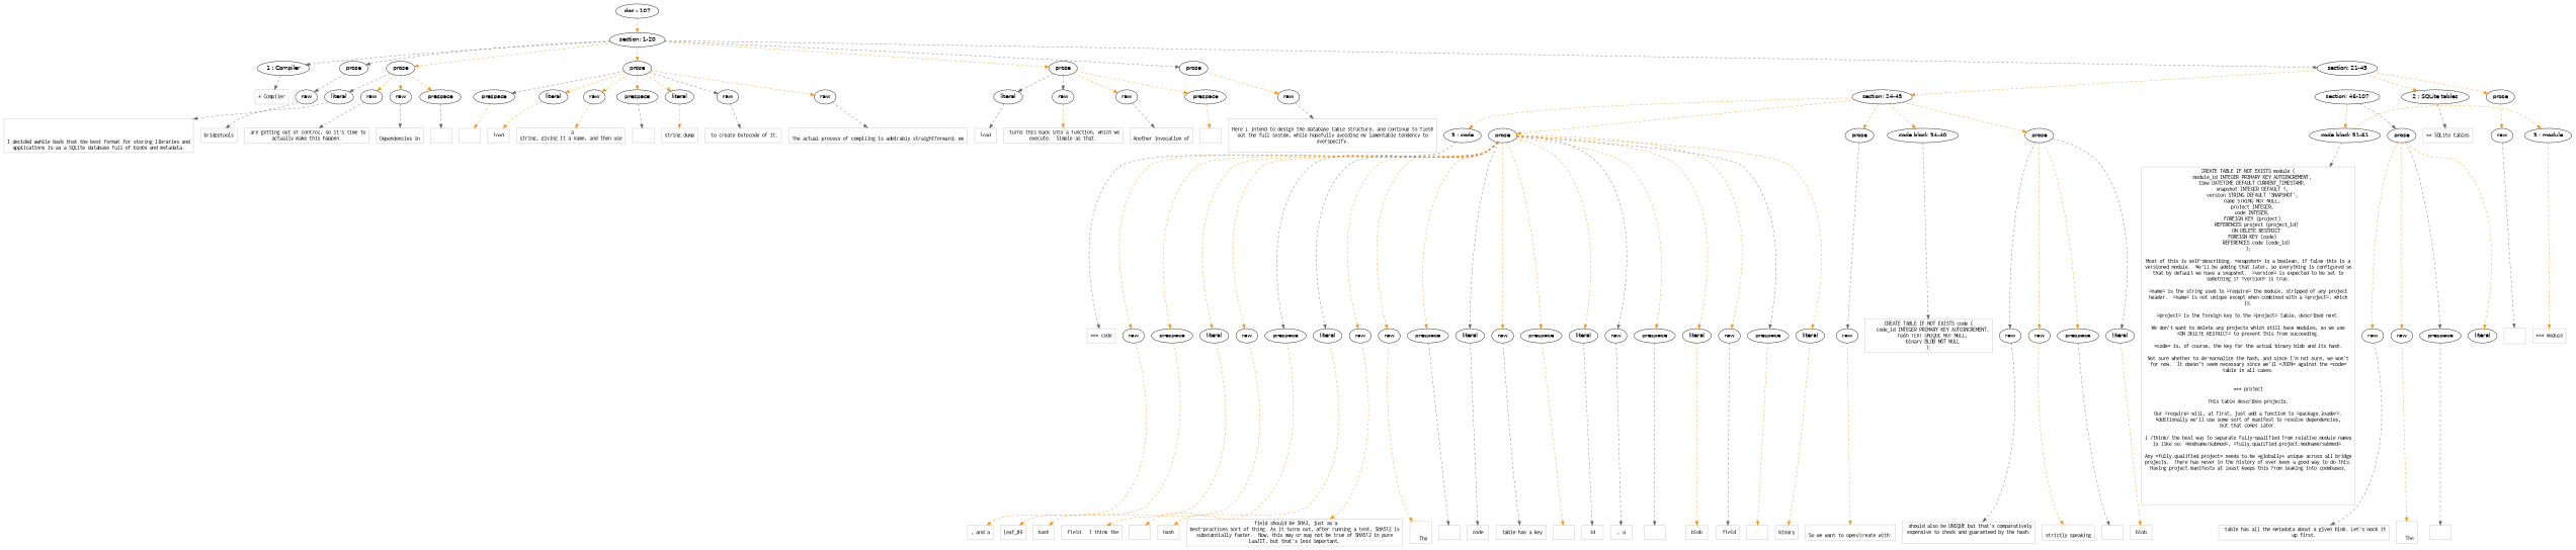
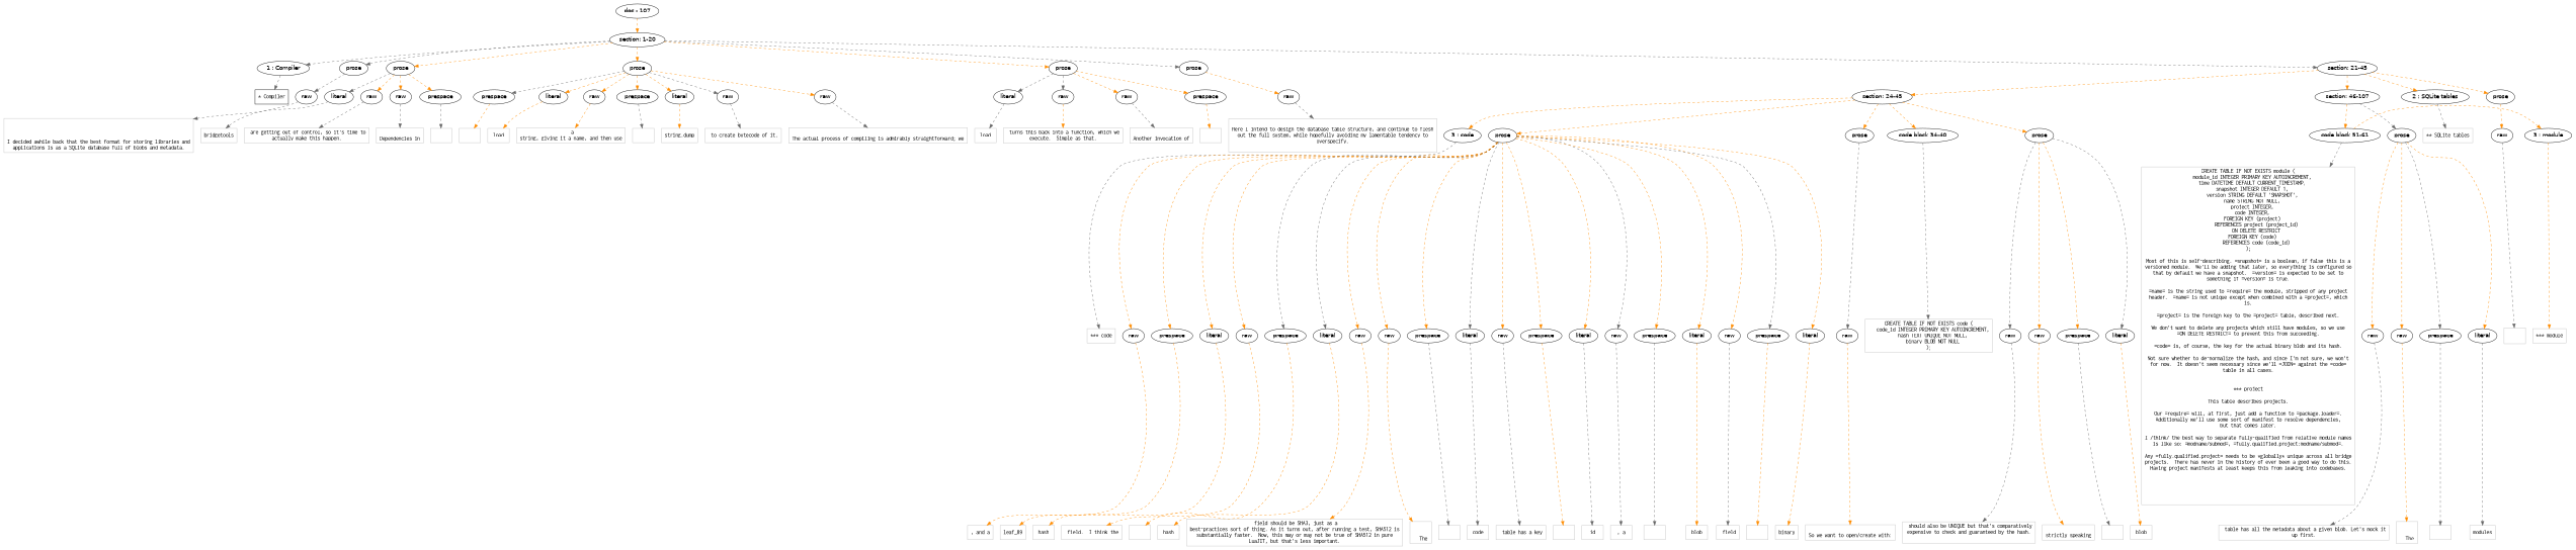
  digraph {
    node [fontname=Helvetica]
    edge [color=darkorange style=dashed]
    n1 [label="section: 1-20"]
    n2 [label=raw]
    n3 [label=prespace]
    n4 [label=literal]
    n5 [label=raw]
    n6 [label="1 : Compiler"]
    n7 [label=prose]
    n8 [label=prose]
    n9 [label=prose]
    n10 [label=prose]
    n11 [label=prose]
    n12 [label="section: 21-45"]
    n13 [label=raw]
    n14 [label=raw]
    n15 [label=prespace]
    n16 [label=literal]
    n17 [label=raw]
    n18 [label=prespace]
    n19 [label=literal]
    n20 [label=raw]
    n21 [label=raw]
    n22 [label=prespace]
    n23 [label=literal]
    n24 [label=raw]
    n25 [label=raw]
    n26 [label="2 : SQLite tables"]
    n27 [label=prose]
    n28 [label="section: 24-45"]
    n29 [label="section: 46-107"]
    n30 [label=raw]
    n31 [label="3 : code"]
    n32 [label=prose]
    n33 [label=prose]
    n34 [label="code block 34-40"]
    n35 [label=prose]
    n36 [label=raw]
    n37 [label=prespace]
    n38 [label=literal]
    n39 [label=raw]
    n40 [label=prespace]
    n41 [label=literal]
    n42 [label=raw]
    n43 [label=prespace]
    n44 [label=literal]
    n45 [label=raw]
    n46 [label=prespace]
    n47 [label=literal]
    n48 [label=raw]
    n49 [label=prespace]
    n50 [label=literal]
    n51 [label=raw]
    n52 [label=prespace]
    n53 [label=literal]
    n54 [label=raw]
    n55 [label=raw]
    n56 [label=raw]
    n57 [label=prespace]
    n58 [label=literal]
    n59 [label=raw]
    n60 [label="3 : module"]
    n61 [label=prose]
    n62 [label="code block 51-61"]
    n63 [label=raw]
    n64 [label=prespace]
    n65 [label=literal]
    n66 [label=raw]
-   n67 [color=Gray fontname=Inconsolata label="* Compiler" shape=rectangle]
+   n67 [color=black fontname=Inconsolata label="* Compiler" shape=rectangle]
    n68 [color=Gray fontname=Inconsolata label="\n\n\nI decided awhile back that the best format for storing libraries and\napplications is as a SQLite database full of blobs and metadata.\n" shape=rectangle]
    n69 [color=Gray fontname=Inconsolata label="\nDependencies in" shape=rectangle]
    n70 [color=Gray fontname=Inconsolata label=" " shape=rectangle]
    n71 [color=Gray fontname=Inconsolata label=bridgetools shape=rectangle]
    n72 [color=Gray fontname=Inconsolata label=" are getting out of control, so it's time to\nactually make this happen.\n" shape=rectangle]
    n73 [color=Gray fontname=Inconsolata label="\nThe actual process of compiling is admirably straightforward; we" shape=rectangle]
    n74 [color=Gray fontname=Inconsolata label=" " shape=rectangle]
    n75 [color=Gray fontname=Inconsolata label=load shape=rectangle]
    n76 [color=Gray fontname=Inconsolata label=" a\nstring, giving it a name, and then use" shape=rectangle]
    n77 [color=Gray fontname=Inconsolata label=" " shape=rectangle]
    n78 [color=Gray fontname=Inconsolata label="string.dump" shape=rectangle]
    n79 [color=Gray fontname=Inconsolata label=" to create bytecode of it.\n" shape=rectangle]
    n80 [color=Gray fontname=Inconsolata label="\nAnother invocation of" shape=rectangle]
    n81 [color=Gray fontname=Inconsolata label=" " shape=rectangle]
    n82 [color=Gray fontname=Inconsolata label=load shape=rectangle]
    n83 [color=Gray fontname=Inconsolata label=" turns this back into a function, which we\nexecute.  Simple as that.\n" shape=rectangle]
    n84 [color=Gray fontname=Inconsolata label="\nHere I intend to design the database table structure, and continue to flesh\nout the full system, while hopefully avoiding my lamentable tendency to\noverspecify.\n\n" shape=rectangle]
    n85 [color=Gray fontname=Inconsolata label="** SQLite tables" shape=rectangle]
    n86 [color=Gray fontname=Inconsolata label="\n\n" shape=rectangle]
    n87 [color=Gray fontname=Inconsolata label="*** code" shape=rectangle]
    n88 [color=Gray fontname=Inconsolata label="CREATE TABLE IF NOT EXISTS code (\n   code_id INTEGER PRIMARY KEY AUTOINCREMENT,\n   hash TEXT UNIQUE NOT NULL,\n   binary BLOB NOT NULL\n);" shape=rectangle]
    n89 [color=Gray fontname=Inconsolata label="\n\n  The" shape=rectangle]
    n90 [color=Gray fontname=Inconsolata label=" " shape=rectangle]
    n91 [color=Gray fontname=Inconsolata label=code shape=rectangle]
    n92 [color=Gray fontname=Inconsolata label=" table has a key" shape=rectangle]
    n93 [color=Gray fontname=Inconsolata label=" " shape=rectangle]
    n94 [color=Gray fontname=Inconsolata label=id shape=rectangle]
    n95 [color=Gray fontname=Inconsolata label=", a" shape=rectangle]
    n96 [color=Gray fontname=Inconsolata label=" " shape=rectangle]
    n97 [color=Gray fontname=Inconsolata label=blob shape=rectangle]
    n98 [color=Gray fontname=Inconsolata label=" field" shape=rectangle]
    n99 [color=Gray fontname=Inconsolata label=" " shape=rectangle]
    n100 [color=Gray fontname=Inconsolata label=binary shape=rectangle]
    n101 [color=Gray fontname=Inconsolata label=", and a" shape=rectangle]
    leaf_89 [color=Gray fontname=Inconsolata shape=rectangle]
    n103 [color=Gray fontname=Inconsolata label=hash shape=rectangle]
    n104 [color=Gray fontname=Inconsolata label=" field.  I think the" shape=rectangle]
    n105 [color=Gray fontname=Inconsolata label=" " shape=rectangle]
    n106 [color=Gray fontname=Inconsolata label=hash shape=rectangle]
    n107 [color=Gray fontname=Inconsolata label=" field should be SHA3, just as a\nbest-practices sort of thing. As it turns out, after running a test, SHA512 is\nsubstantially faster.  Now, this may or may not be true of SHA512 in pure\nLuaJIT, but that's less important.\n" shape=rectangle]
    n108 [color=Gray fontname=Inconsolata label="\nSo we want to open/create with:\n" shape=rectangle]
    n109 [color=Gray fontname=Inconsolata label="\nstrictly speaking" shape=rectangle]
    n110 [color=Gray fontname=Inconsolata label=" " shape=rectangle]
    n111 [color=Gray fontname=Inconsolata label=blob shape=rectangle]
    n112 [color=Gray fontname=Inconsolata label=" should also be UNIQUE but that's comparatively\nexpensive to check and guaranteed by the hash.\n\n" shape=rectangle]
    n113 [color=Gray fontname=Inconsolata label="*** module" shape=rectangle]
    n114 [color=Gray fontname=Inconsolata label="CREATE TABLE IF NOT EXISTS module (\n   module_id INTEGER PRIMARY KEY AUTOINCREMENT,\n   time DATETIME DEFAULT CURRENT_TIMESTAMP,\n   snapshot INTEGER DEFAULT 1,\n   version STRING DEFAULT 'SNAPSHOT',\n   name STRING NOT NULL,\n   project INTEGER,\n   code INTEGER,\n   FOREIGN KEY (project)\n      REFERENCES project (project_id)\n      ON DELETE RESTRICT\n   FOREIGN KEY (code)\n      REFERENCES code (code_id)\n);\n\nMost of this is self-describing. =snapshot= is a boolean, if false this is a\nversioned module.  We'll be adding that later, so everything is configured so\nthat by default we have a snapshot.  =version= is expected to be set to\nsomething if =version= is true.\n\n=name= is the string used to =require= the module, stripped of any project\nheader.  =name= is not unique except when combined with a =project=, which\nis.\n\n=project= is the foreign key to the =project= table, described next.\n\nWe don't want to delete any projects which still have modules, so we use\n=ON DELETE RESTRICT= to prevent this from succeeding.\n\n=code= is, of course, the key for the actual binary blob and its hash.\n\nNot sure whether to de-normalize the hash, and since I'm not sure, we won't\nfor now.  It doesn't seem necessary since we'll =JOIN= against the =code=\ntable in all cases.\n\n\n*** project\n\nThis table describes projects.\n\nOur =require= will, at first, just add a function to =package.loader=.\nAdditionally we'll use some sort of manifest to resolve dependencies,\nbut that comes later.\n\nI /think/ the best way to separate fully-qualified from relative module names\nis like so: =modname/submod=, =fully.qualified.project:modname/submod=.\n\nAny =fully.qualified.project= needs to be *globally* unique across all bridge\nprojects.  There has never in the history of ever been a good way to do this.\nHaving project manifests at least keeps this from leaking into codebases.\n\n\n\n\n\n" shape=rectangle]
    n115 [color=Gray fontname=Inconsolata label="\n\n  The" shape=rectangle]
    n116 [color=Gray fontname=Inconsolata label=" " shape=rectangle]
+   n117 [color=Gray fontname=Inconsolata label=modules shape=rectangle]
    n118 [color=Gray fontname=Inconsolata label=" table has all the metadata about a given blob. Let's mock it\nup first.\n" shape=rectangle]
    n119 [label="doc - 107"]
    subgraph sub_1 {
      rank=same
      n1
    }
    subgraph sub_2 {
      rank=same
      n2
      n3
      n4
      n5
    }
    subgraph sub_3 {
      rank=same
      n6
      n7
      n8
      n9
      n10
      n11
      n12
    }
    subgraph sub_4 {
      rank=same
      n13
    }
    subgraph sub_5 {
      rank=same
      n14
      n15
      n16
      n17
      n18
      n19
      n20
    }
    subgraph sub_6 {
      rank=same
      n21
      n22
      n23
      n24
    }
    subgraph sub_7 {
      rank=same
      n25
    }
    subgraph sub_8 {
      rank=same
      n26
      n27
      n28
      n29
    }
    subgraph sub_9 {
      rank=same
      n30
    }
    subgraph sub_10 {
      rank=same
      n31
      n32
      n33
      n34
      n35
    }
    subgraph sub_11 {
      rank=same
      n36
      n37
      n38
      n39
      n40
      n41
      n42
      n43
      n44
      n45
      n46
      n47
      n48
      n49
      n50
      n51
      n52
      n53
      n54
    }
    subgraph sub_12 {
      rank=same
      n55
    }
    subgraph sub_13 {
      rank=same
      n56
      n57
      n58
      n59
    }
    subgraph sub_14 {
      rank=same
      n60
      n61
      n62
    }
    subgraph sub_15 {
      rank=same
      n63
      n64
      n65
      n66
    }
    n1 -> n6 [color=gray40]
    n1 -> n7 [color=gray40]
    n1 -> n8
    n1 -> n9
    n1 -> n10
    n1 -> n11 [color=gray40]
    n1 -> n12 [color=gray40]
    n2 -> n69 [color=gray40]
    n3 -> n70 [color=gray40]
    n4 -> n71 [color=gray40]
    n5 -> n72 [color=gray40]
    n6 -> n67 [color=gray40]
    n7 -> n13 [color=gray40]
    n8 -> n2
    n8 -> n3
    n8 -> n4 [color=gray40]
    n8 -> n5
    n9 -> n14
    n9 -> n15 [color=gray40]
    n9 -> n16
    n9 -> n17
    n9 -> n18
    n9 -> n19
    n9 -> n20 [color=gray40]
    n10 -> n21
    n10 -> n22
    n10 -> n23 [color=gray40]
    n10 -> n24 [color=gray40]
    n11 -> n25
    n12 -> n26
    n12 -> n27
    n12 -> n28
+   n12 -> n29
    n13 -> n68 [color=gray40]
    n14 -> n73 [color=gray40]
    n15 -> n74
    n16 -> n75
    n17 -> n76
    n18 -> n77 [color=gray40]
    n19 -> n78
    n20 -> n79 [color=gray40]
    n21 -> n80 [color=gray40]
    n22 -> n81
    n23 -> n82 [color=gray40]
    n24 -> n83
    n25 -> n84 [color=gray40]
    n26 -> n85 [color=gray40]
    n27 -> n30
    n28 -> n31
    n28 -> n32
    n28 -> n33
    n28 -> n34
    n28 -> n35
    n29 -> n61 [color=gray40]
    n29 -> n62
    n30 -> n86 [color=gray40]
    n31 -> n87 [color=gray40]
    n32 -> n36
    n32 -> n37
    n32 -> n38 [color=gray40]
    n32 -> n39
    n32 -> n40
    n32 -> n41
    n32 -> n42 [color=gray40]
    n32 -> n43
    n32 -> n44
    n32 -> n45
    n32 -> n46 [color=gray40]
    n32 -> n47
    n32 -> n48
    n32 -> n49
    n32 -> n50
    n32 -> n51
    n32 -> n52 [color=gray40]
    n32 -> n53 [color=gray40]
    n32 -> n54
    n33 -> n55 [color=gray40]
    n34 -> n88 [color=gray40]
    n35 -> n56
    n35 -> n57
    n35 -> n58 [color=gray40]
    n35 -> n59 [color=gray40]
    n36 -> n89
    n37 -> n90 [color=gray40]
    n38 -> n91 [color=gray40]
    n39 -> n92 [color=gray40]
    n40 -> n93
    n41 -> n94 [color=gray40]
    n42 -> n95 [color=gray40]
    n43 -> n96 [color=gray40]
    n44 -> n97
    n45 -> n98 [color=gray40]
    n46 -> n99
    n47 -> n100
    n48 -> n101
    n49 -> leaf_89
    n50 -> n103
    n51 -> n104
    n52 -> n105
    n53 -> n106
    n54 -> n107
    n55 -> n108
    n56 -> n109
    n57 -> n110 [color=gray40]
    n58 -> n111
    n59 -> n112 [color=gray40]
    n60 -> n113
    n61 -> n63
    n61 -> n64 [color=gray40]
    n61 -> n65
    n61 -> n66
    n62 -> n60
    n62 -> n114 [color=gray40]
    n63 -> n115
    n64 -> n116 [color=gray40]
+   n65 -> n117 [color=gray40]
    n66 -> n118 [color=gray40]
    n119 -> n1
  }
